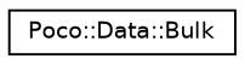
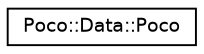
  digraph {
    rankdir=LR
-   n1 [color=black fillcolor=white fontname=Helvetica fontsize=10 height=0.2 label="Poco::Data::Bulk" shape=record style=filled width=0.4]
+   n1 [color=black fillcolor=white fontname=Helvetica fontsize=10 height=0.2 label="Poco::Data::Poco" shape=record style=filled width=0.4]
  }
